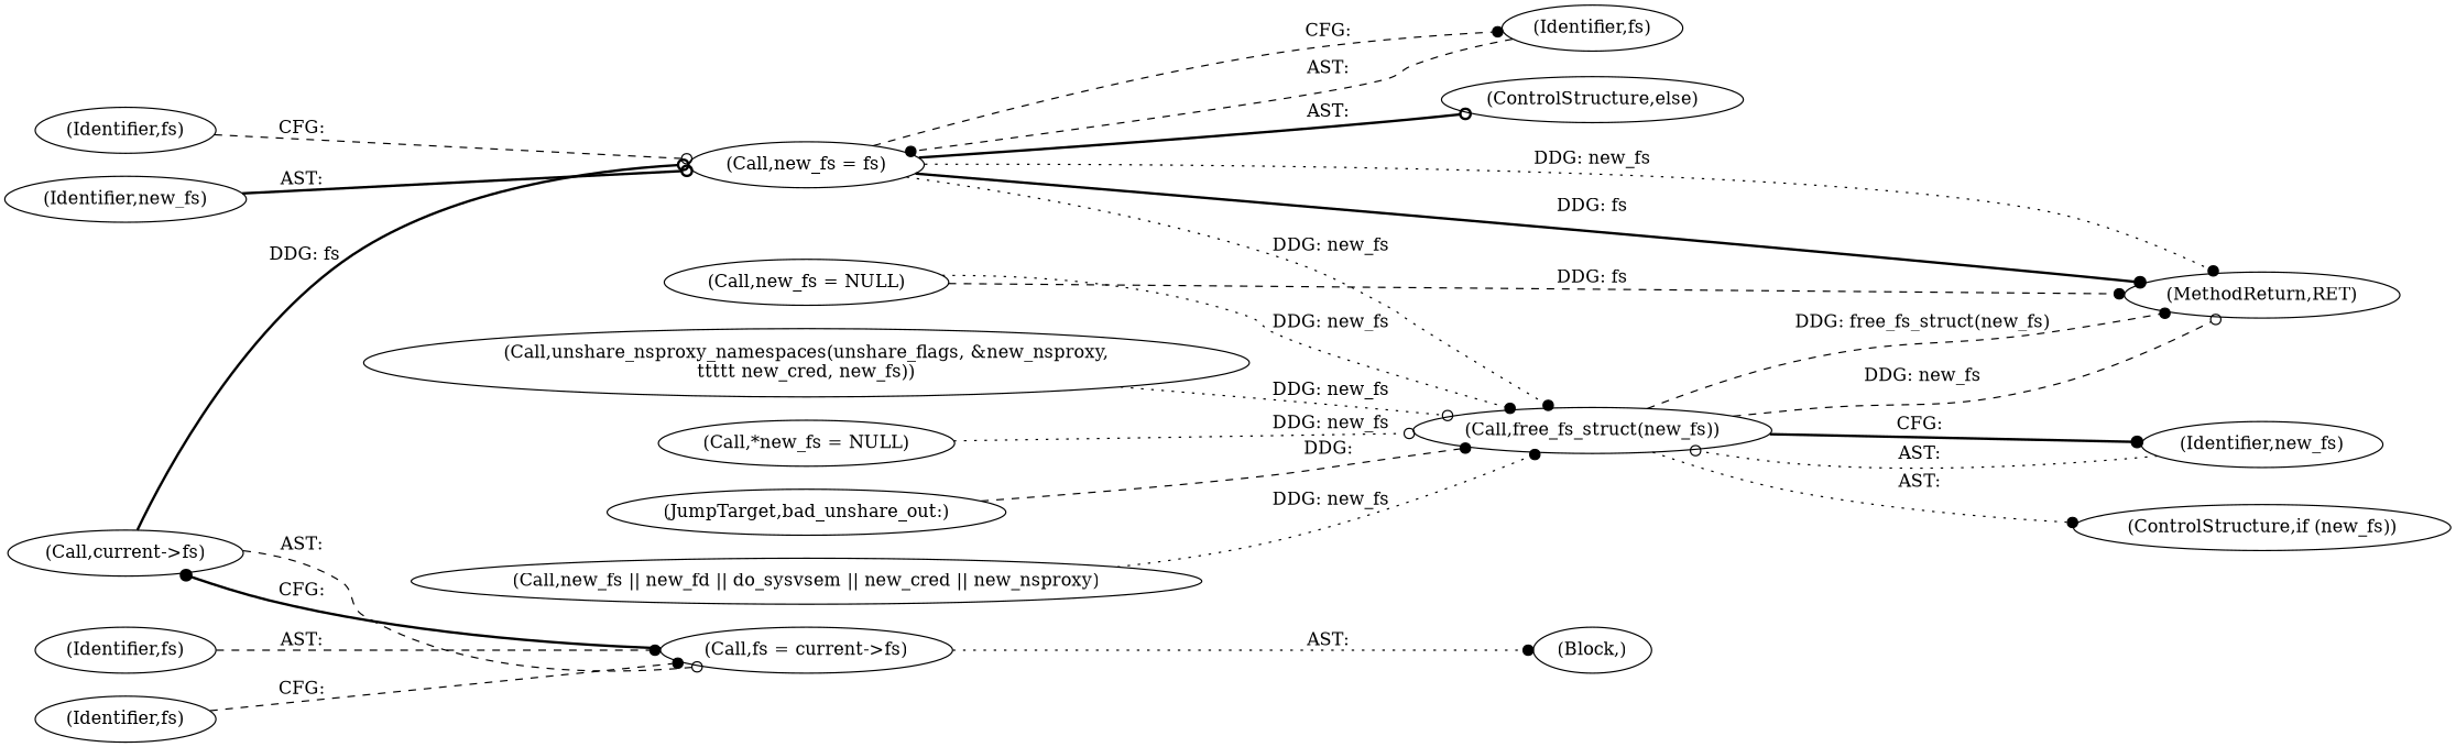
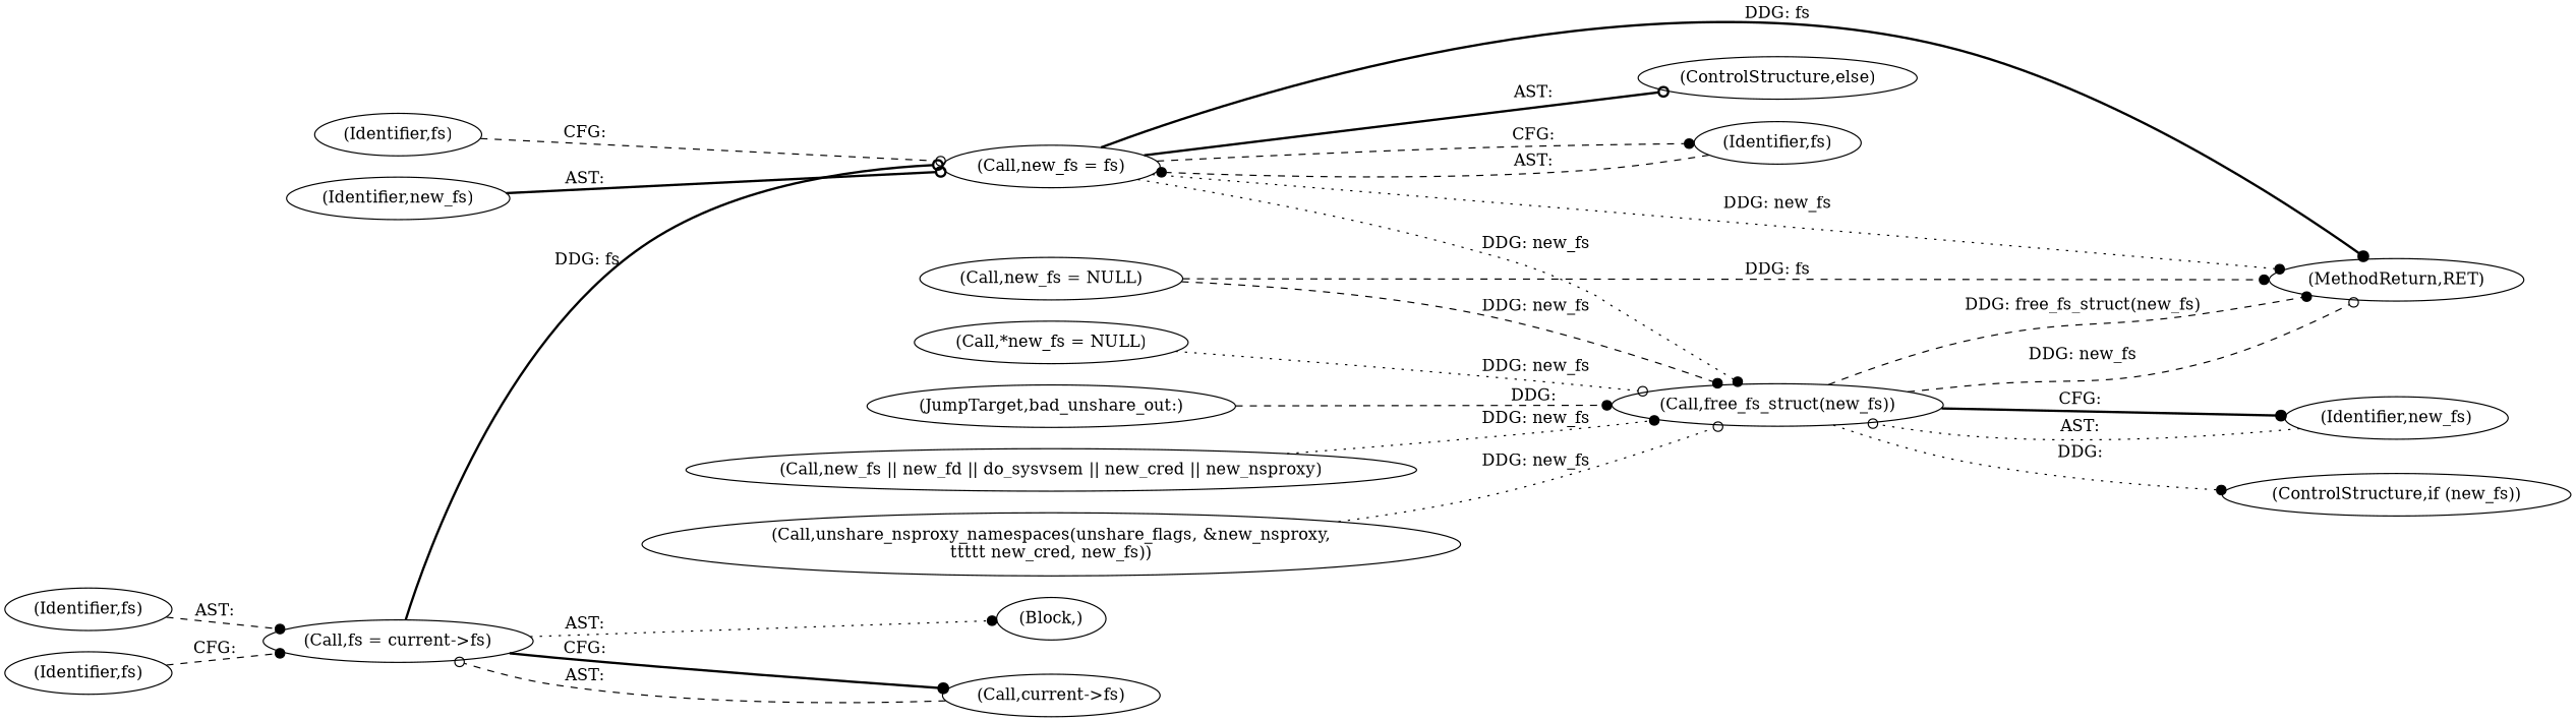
  digraph {
    rankdir=LR
    edge [arrowhead=dot style=dashed]
    n1 [label="(Call,new_fs = fs)"]
    n2 [label="(Call,free_fs_struct(new_fs))"]
    n3 [label="(ControlStructure,else)"]
    n4 [label="(MethodReturn,RET)"]
    n5 [label="(Identifier,fs)"]
    n6 [label="(Identifier,new_fs)"]
    n7 [label="(ControlStructure,if (new_fs))"]
    n8 [label="(Call,fs = current->fs)"]
    n9 [label="(Call,current->fs)"]
    n10 [label="(Block,)"]
    n11 [label="(Call,new_fs = NULL)"]
    n12 [label="(Call,new_fs || new_fd || do_sysvsem || new_cred || new_nsproxy)"]
    n13 [label="(Identifier,fs)"]
    n14 [label="(Identifier,fs)"]
    n15 [label="(Call,unshare_nsproxy_namespaces(unshare_flags, &new_nsproxy,\n\t\t\t\t\t new_cred, new_fs))"]
    n16 [label="(Call,*new_fs = NULL)"]
    n17 [label="(Identifier,fs)"]
    n18 [label="(JumpTarget,bad_unshare_out:)"]
    n19 [label="(Identifier,new_fs)"]
    n1 -> n2 [label="DDG: new_fs" style=dotted]
    n1 -> n3 [arrowhead=odot label="AST: " style=bold]
    n1 -> n4 [label="DDG: new_fs" style=dotted]
    n1 -> n4 [label="DDG: fs" style=bold]
    n1 -> n5 [label="CFG: "]
    n2 -> n4 [label="DDG: free_fs_struct(new_fs)"]
    n2 -> n4 [arrowhead=odot label="DDG: new_fs"]
    n2 -> n6 [label="CFG: " style=bold]
-   n2 -> n7 [label="AST: " style=dotted]
+   n2 -> n7 [label="DDG: " style=dotted]
    n5 -> n1 [label="AST: "]
    n6 -> n2 [arrowhead=odot label="AST: " style=dotted]
-   n9 -> n1 [arrowhead=odot label="DDG: fs" style=bold]
+   n8 -> n1 [arrowhead=odot label="DDG: fs" style=bold]
    n8 -> n9 [label="CFG: " style=bold]
    n8 -> n10 [label="AST: " style=dotted]
    n9 -> n8 [arrowhead=odot label="AST: "]
-   n11 -> n2 [label="DDG: new_fs" style=dotted]
+   n11 -> n2 [label="DDG: new_fs"]
    n11 -> n4 [label="DDG: fs"]
    n12 -> n2 [label="DDG: new_fs" style=dotted]
    n13 -> n1 [arrowhead=odot label="CFG: "]
    n14 -> n8 [label="AST: "]
    n15 -> n2 [arrowhead=odot label="DDG: new_fs" style=dotted]
    n16 -> n2 [arrowhead=odot label="DDG: new_fs" style=dotted]
    n17 -> n8 [label="CFG: "]
    n18 -> n2 [label="DDG: "]
    n19 -> n1 [arrowhead=odot label="AST: " style=bold]
  }
